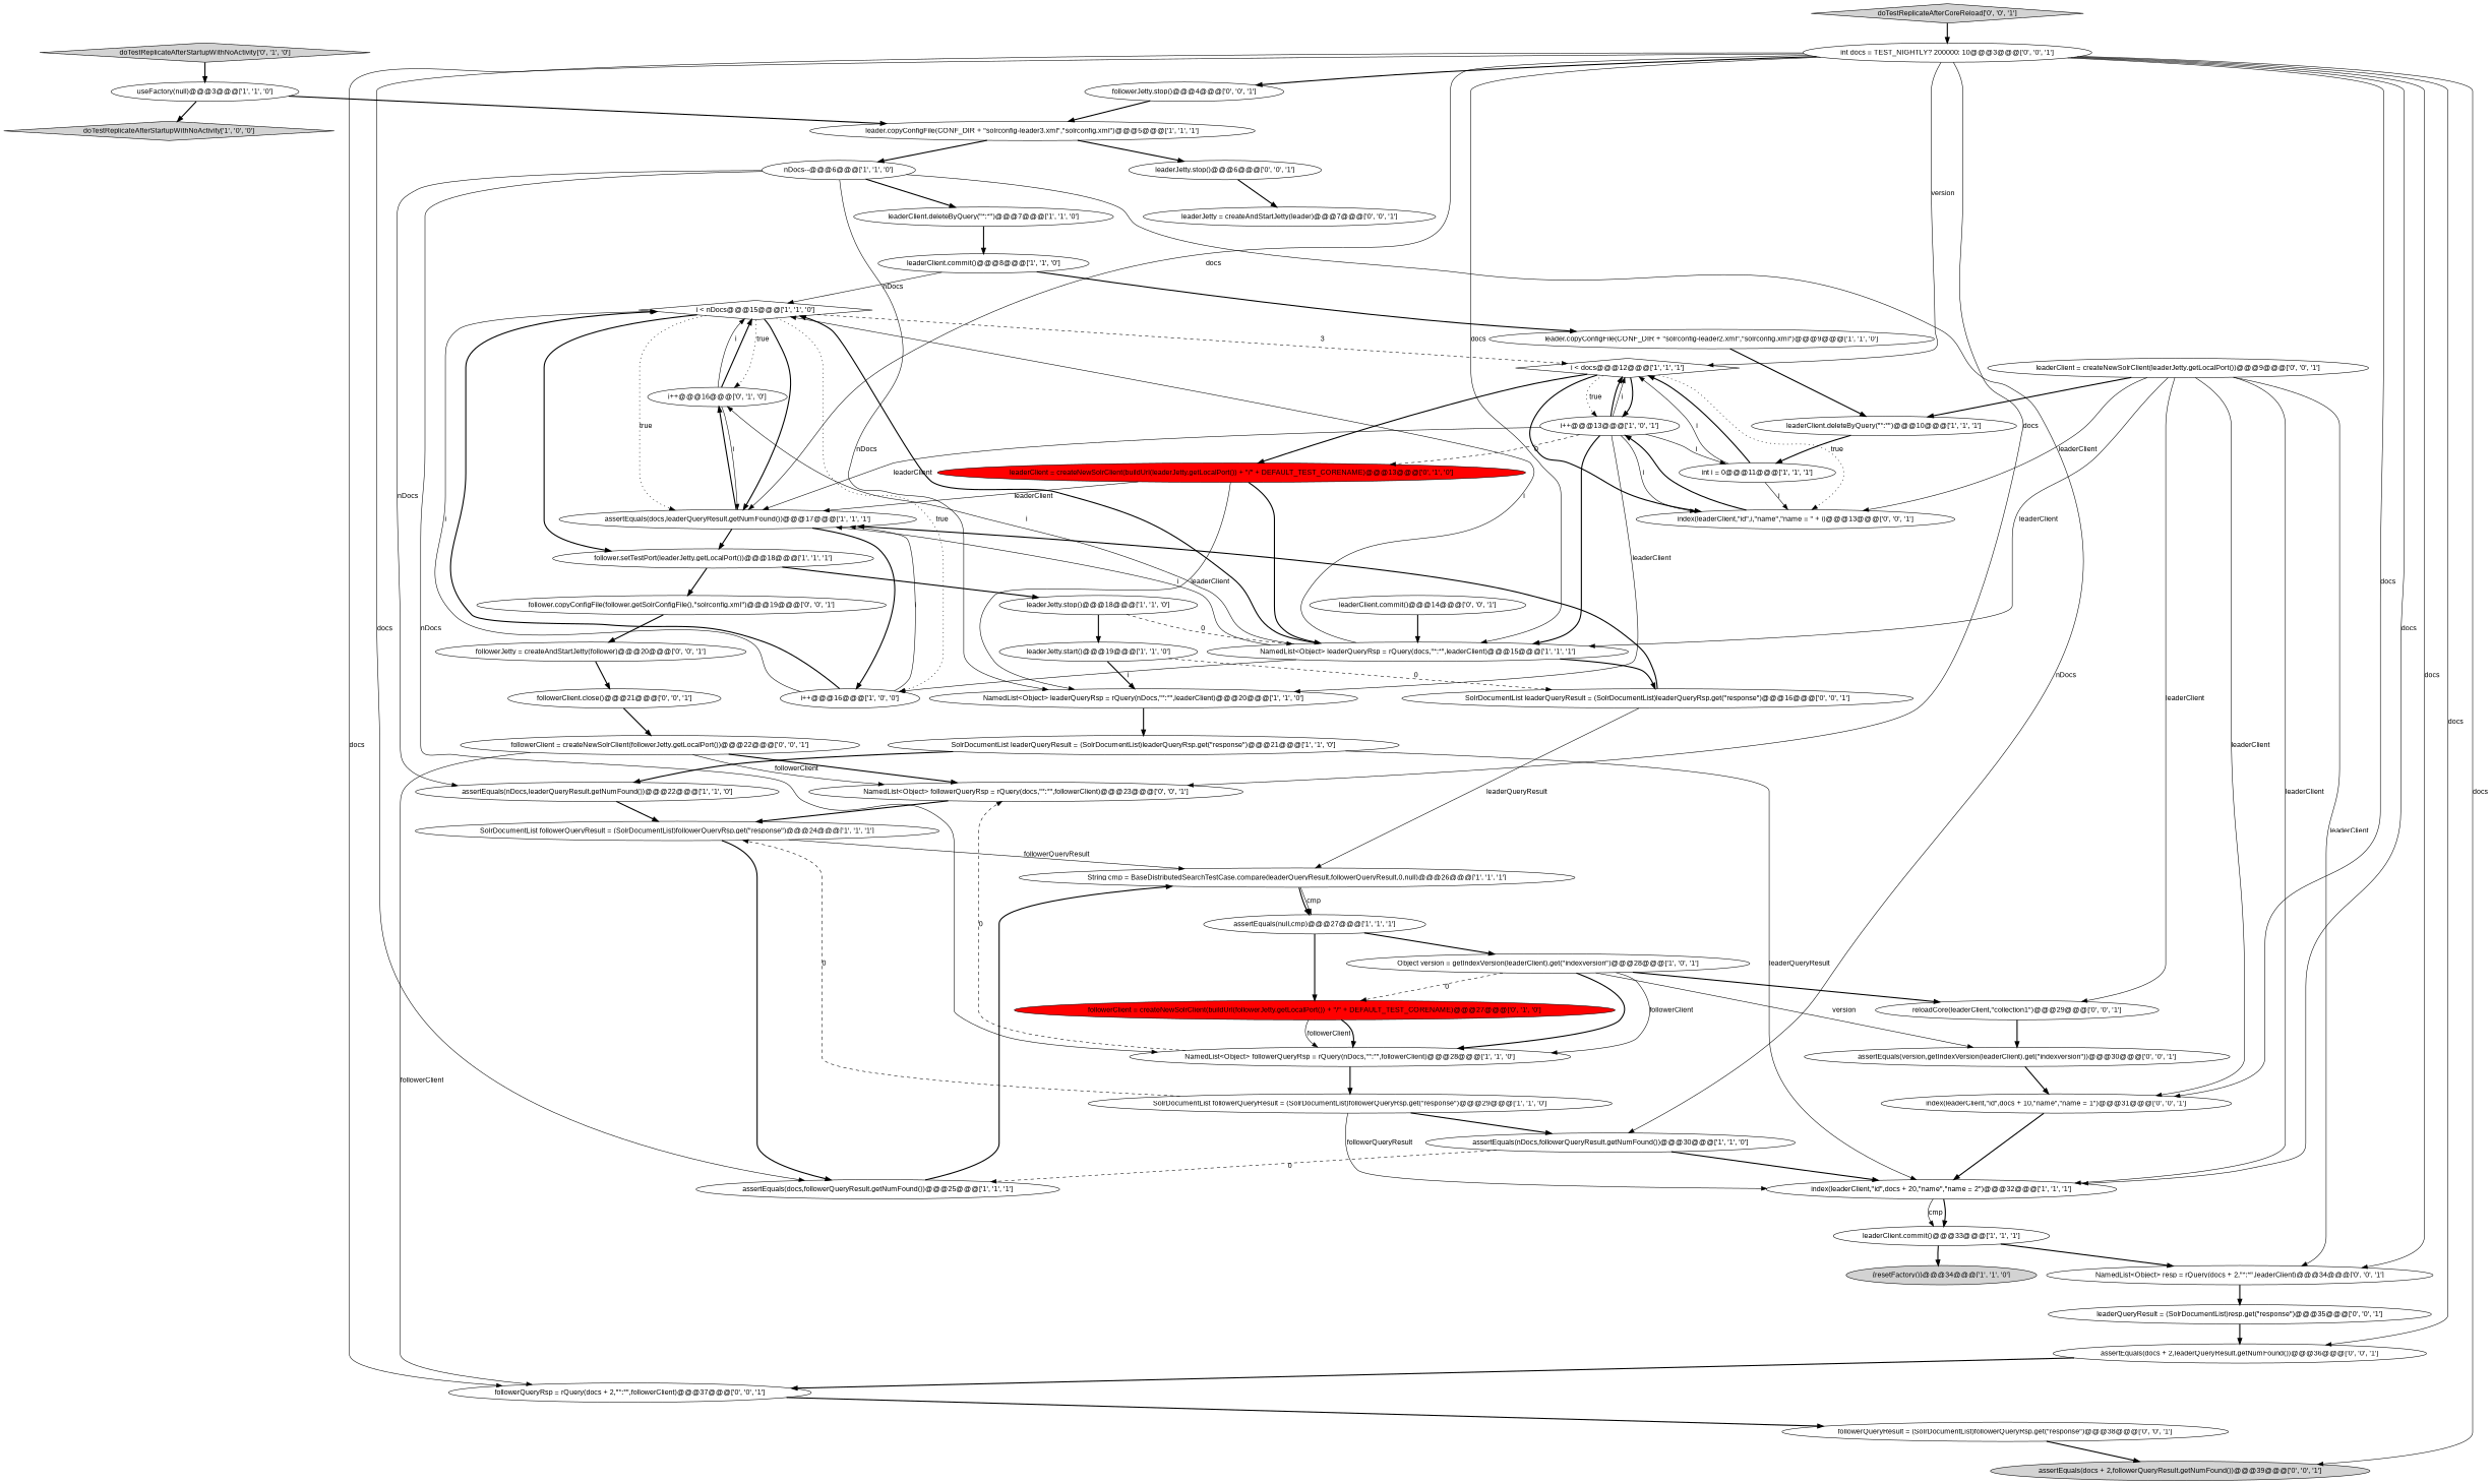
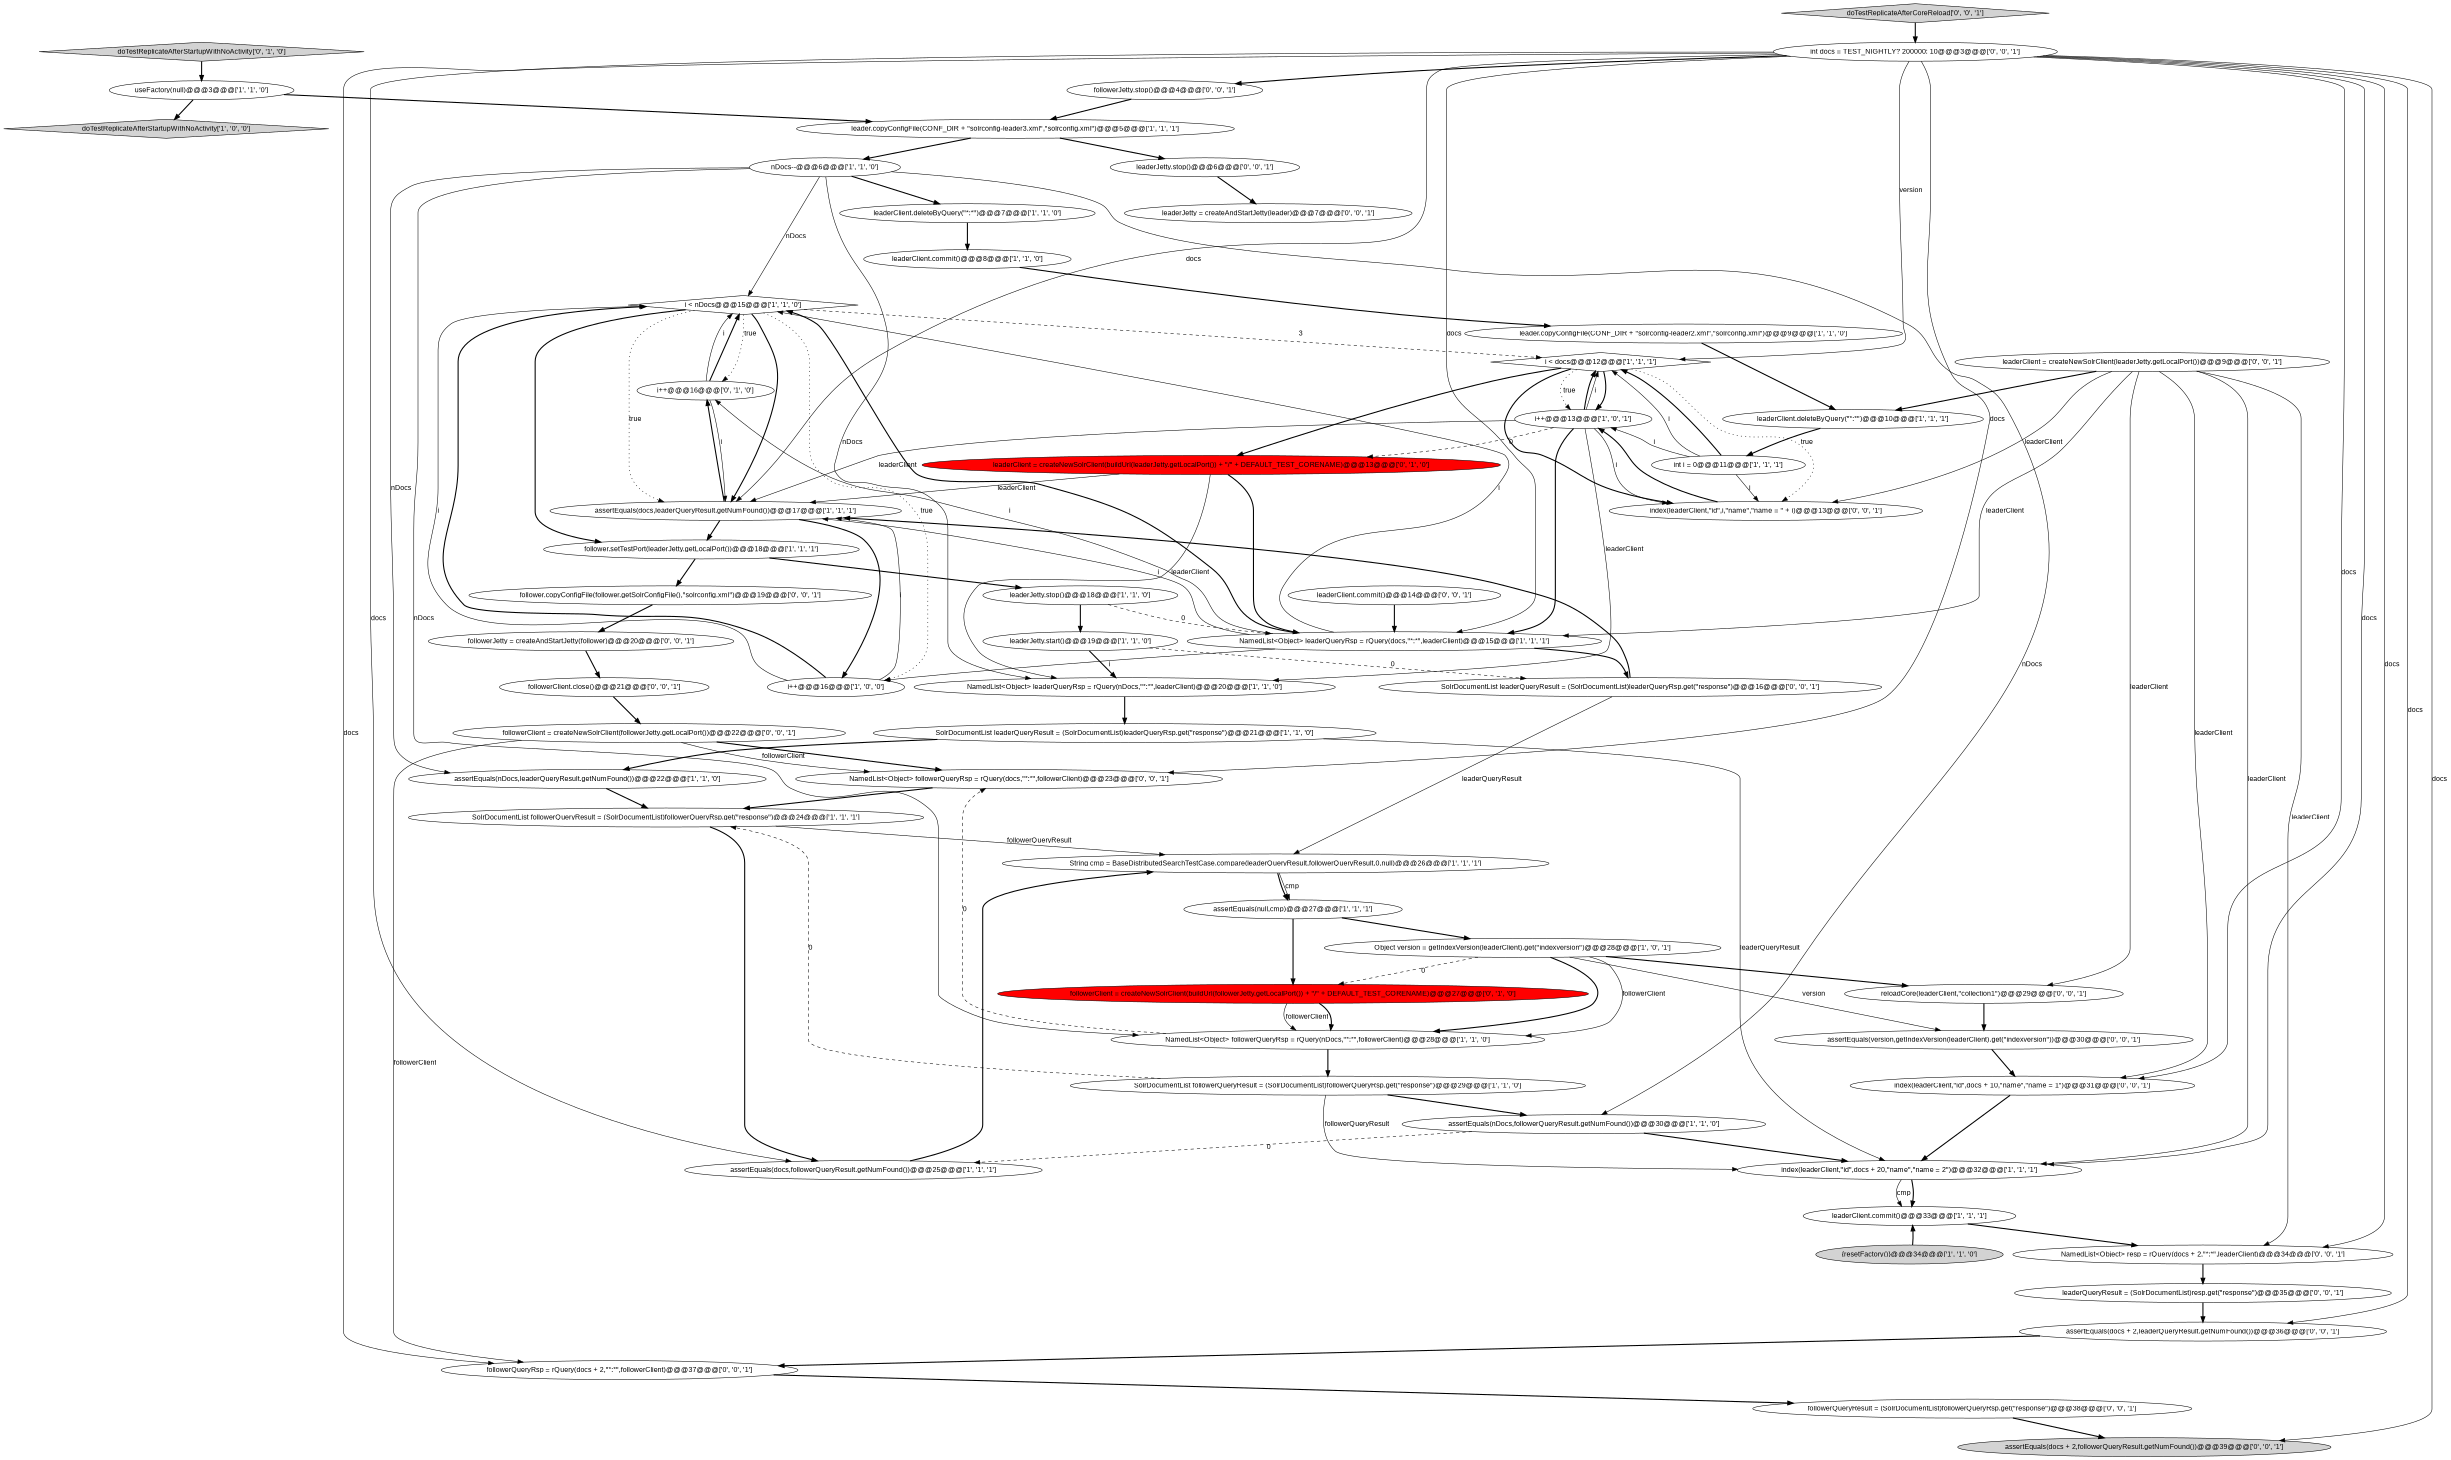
  digraph {
    fontname="Liberation Sans"
    node [fillcolor=white fontname="Liberation Sans" shape=ellipse style=filled]
    edge [fontname="Liberation Sans" style=bold]
    n1 [label="i < nDocs@@@15@@@['1', '1', '0']" shape=diamond]
    n2 [label="i++@@@16@@@['0', '1', '0']"]
    n3 [label="i++@@@16@@@['1', '0', '0']"]
    n4 [label="i < docs@@@12@@@['1', '1', '1']" shape=diamond]
    n5 [label="follower.setTestPort(leaderJetty.getLocalPort())@@@18@@@['1', '1', '1']"]
    n6 [label="assertEquals(docs,leaderQueryResult.getNumFound())@@@17@@@['1', '1', '1']"]
    n7 [label="i++@@@13@@@['1', '0', '1']"]
    n8 [fillcolor=red label="leaderClient = createNewSolrClient(buildUrl(leaderJetty.getLocalPort()) + \"/\" + DEFAULT_TEST_CORENAME)@@@13@@@['0', '1', '0']"]
    n9 [label="index(leaderClient,\"id\",i,\"name\",\"name = \" + i)@@@13@@@['0', '0', '1']"]
    n10 [label="follower.copyConfigFile(follower.getSolrConfigFile(),\"solrconfig.xml\")@@@19@@@['0', '0', '1']"]
    n11 [label="leaderJetty.stop()@@@18@@@['1', '1', '0']"]
    n12 [label="leaderClient.commit()@@@8@@@['1', '1', '0']"]
    n13 [label="leader.copyConfigFile(CONF_DIR + \"solrconfig-leader2.xml\",\"solrconfig.xml\")@@@9@@@['1', '1', '0']"]
    n14 [label="leaderClient.deleteByQuery(\"*:*\")@@@10@@@['1', '1', '1']"]
    n15 [label="SolrDocumentList followerQueryResult = (SolrDocumentList)followerQueryRsp.get(\"response\")@@@24@@@['1', '1', '1']"]
    n16 [label="String cmp = BaseDistributedSearchTestCase.compare(leaderQueryResult,followerQueryResult,0,null)@@@26@@@['1', '1', '1']"]
    n17 [label="assertEquals(docs,followerQueryResult.getNumFound())@@@25@@@['1', '1', '1']"]
    n18 [label="assertEquals(null,cmp)@@@27@@@['1', '1', '1']"]
    n19 [fillcolor=lightgray label="doTestReplicateAfterStartupWithNoActivity['0', '1', '0']" shape=diamond]
    n20 [label="useFactory(null)@@@3@@@['1', '1', '0']"]
    n21 [fillcolor=lightgray label="doTestReplicateAfterStartupWithNoActivity['1', '0', '0']" shape=diamond]
    n22 [label="leader.copyConfigFile(CONF_DIR + \"solrconfig-leader3.xml\",\"solrconfig.xml\")@@@5@@@['1', '1', '1']"]
    n23 [label="index(leaderClient,\"id\",docs + 10,\"name\",\"name = 1\")@@@31@@@['0', '0', '1']"]
    n24 [label="index(leaderClient,\"id\",docs + 20,\"name\",\"name = 2\")@@@32@@@['1', '1', '1']"]
    n25 [label="leaderClient.commit()@@@33@@@['1', '1', '1']"]
    n26 [label="int i = 0@@@11@@@['1', '1', '1']"]
    n27 [label="leaderClient.commit()@@@14@@@['0', '0', '1']"]
    n28 [label="NamedList<Object> leaderQueryRsp = rQuery(docs,\"*:*\",leaderClient)@@@15@@@['1', '1', '1']"]
    n29 [label="SolrDocumentList leaderQueryResult = (SolrDocumentList)leaderQueryRsp.get(\"response\")@@@16@@@['0', '0', '1']"]
    n30 [label="NamedList<Object> resp = rQuery(docs + 2,\"*:*\",leaderClient)@@@34@@@['0', '0', '1']"]
    n31 [fillcolor=lightgray label="{resetFactory()}@@@34@@@['1', '1', '0']"]
    n32 [label="SolrDocumentList followerQueryResult = (SolrDocumentList)followerQueryRsp.get(\"response\")@@@29@@@['1', '1', '0']"]
    n33 [label="assertEquals(nDocs,followerQueryResult.getNumFound())@@@30@@@['1', '1', '0']"]
    n34 [label="leaderClient.deleteByQuery(\"*:*\")@@@7@@@['1', '1', '0']"]
    n35 [label="int docs = TEST_NIGHTLY? 200000: 10@@@3@@@['0', '0', '1']"]
    n36 [label="followerQueryRsp = rQuery(docs + 2,\"*:*\",followerClient)@@@37@@@['0', '0', '1']"]
    n37 [label="NamedList<Object> followerQueryRsp = rQuery(docs,\"*:*\",followerClient)@@@23@@@['0', '0', '1']"]
    n38 [label="assertEquals(docs + 2,leaderQueryResult.getNumFound())@@@36@@@['0', '0', '1']"]
    n39 [fillcolor=lightgray label="assertEquals(docs + 2,followerQueryResult.getNumFound())@@@39@@@['0', '0', '1']"]
    n40 [label="followerJetty.stop()@@@4@@@['0', '0', '1']"]
    n41 [label="leaderQueryResult = (SolrDocumentList)resp.get(\"response\")@@@35@@@['0', '0', '1']"]
    n42 [label="followerQueryResult = (SolrDocumentList)followerQueryRsp.get(\"response\")@@@38@@@['0', '0', '1']"]
    n43 [label="nDocs--@@@6@@@['1', '1', '0']"]
    n44 [label="assertEquals(nDocs,leaderQueryResult.getNumFound())@@@22@@@['1', '1', '0']"]
    n45 [label="NamedList<Object> followerQueryRsp = rQuery(nDocs,\"*:*\",followerClient)@@@28@@@['1', '1', '0']"]
    n46 [label="NamedList<Object> leaderQueryRsp = rQuery(nDocs,\"*:*\",leaderClient)@@@20@@@['1', '1', '0']"]
    n47 [label="SolrDocumentList leaderQueryResult = (SolrDocumentList)leaderQueryRsp.get(\"response\")@@@21@@@['1', '1', '0']"]
    n48 [label="Object version = getIndexVersion(leaderClient).get(\"indexversion\")@@@28@@@['1', '0', '1']"]
    n49 [fillcolor=red label="followerClient = createNewSolrClient(buildUrl(followerJetty.getLocalPort()) + \"/\" + DEFAULT_TEST_CORENAME)@@@27@@@['0', '1', '0']"]
    n50 [label="reloadCore(leaderClient,\"collection1\")@@@29@@@['0', '0', '1']"]
    n51 [label="assertEquals(version,getIndexVersion(leaderClient).get(\"indexversion\"))@@@30@@@['0', '0', '1']"]
    n52 [label="followerClient = createNewSolrClient(followerJetty.getLocalPort())@@@22@@@['0', '0', '1']"]
    n53 [label="followerJetty = createAndStartJetty(follower)@@@20@@@['0', '0', '1']"]
    n54 [label="followerClient.close()@@@21@@@['0', '0', '1']"]
    n55 [label="leaderClient = createNewSolrClient(leaderJetty.getLocalPort())@@@9@@@['0', '0', '1']"]
    n56 [label="leaderJetty.stop()@@@6@@@['0', '0', '1']"]
    n57 [label="leaderJetty = createAndStartJetty(leader)@@@7@@@['0', '0', '1']"]
    n58 [label="leaderJetty.start()@@@19@@@['1', '1', '0']"]
    n59 [fillcolor=lightgray label="doTestReplicateAfterCoreReload['0', '0', '1']" shape=diamond]
    n1 -> n2 [label=true style=dotted]
    n1 -> n3 [label=true style=dotted]
    n1 -> n4 [label=3 style=dashed]
    n1 -> n5
    n1 -> n6 [label=true style=dotted]
    n1 -> n6
    n2 -> n1
    n2 -> n1 [label=i style=solid]
    n2 -> n6 [label=i style=solid]
    n3 -> n1 [label=i style=solid]
    n3 -> n1
    n3 -> n6 [label=i style=solid]
    n4 -> n7
    n4 -> n7 [label=true style=dotted]
    n4 -> n8
    n4 -> n9 [label=true style=dotted]
    n4 -> n9
    n5 -> n10
    n5 -> n11
    n6 -> n2
    n6 -> n3
    n6 -> n5
    n7 -> n4
    n7 -> n4 [label=i style=solid]
    n7 -> n6 [label=leaderClient style=solid]
    n7 -> n8 [label=0 style=dashed]
    n7 -> n9 [label=i style=solid]
    n7 -> n28
    n7 -> n46 [label=leaderClient style=solid]
    n8 -> n6 [label=leaderClient style=solid]
    n8 -> n28
    n8 -> n46 [label=leaderClient style=solid]
    n9 -> n7
    n10 -> n53
    n11 -> n28 [label=0 style=dashed]
    n11 -> n58
    n12 -> n13
    n13 -> n14
    n14 -> n26
    n15 -> n16 [label=followerQueryResult style=solid]
    n15 -> n17
    n16 -> n18 [label=cmp style=solid]
    n16 -> n18
    n17 -> n16
    n18 -> n48
    n18 -> n49
    n19 -> n20
    n20 -> n21
    n20 -> n22
    n22 -> n43
    n22 -> n56
    n23 -> n24
    n24 -> n25
    n24 -> n25 [label=cmp style=solid]
    n25 -> n30
-   n25 -> n31
+   n31 -> n25
    n26 -> n4 [label=i style=solid]
    n26 -> n4
-   n7 -> n26 [label=i style=solid]
+   n26 -> n7 [label=i style=solid]
    n26 -> n9 [label=i style=solid]
    n27 -> n28
    n28 -> n1
    n28 -> n1 [label=i style=solid]
    n28 -> n2 [label=i style=solid]
    n28 -> n3 [label=i style=solid]
    n28 -> n6 [label=i style=solid]
    n28 -> n29
    n29 -> n6
    n29 -> n16 [label=leaderQueryResult style=solid]
    n30 -> n41
    n32 -> n15 [label=0 style=dashed]
    n32 -> n24 [label=followerQueryResult style=solid]
    n32 -> n33
    n33 -> n17 [label=0 style=dashed]
    n33 -> n24
    n34 -> n12
    n35 -> n4 [label=version style=solid]
    n35 -> n6 [label=docs style=solid]
    n35 -> n17 [label=docs style=solid]
    n35 -> n23 [label=docs style=solid]
    n35 -> n24 [label=docs style=solid]
    n35 -> n28 [label=docs style=solid]
    n35 -> n30 [label=docs style=solid]
    n35 -> n36 [label=docs style=solid]
    n35 -> n37 [label=docs style=solid]
    n35 -> n38 [label=docs style=solid]
    n35 -> n39 [label=docs style=solid]
    n35 -> n40
    n36 -> n42
    n37 -> n15
    n38 -> n36
    n40 -> n22
    n41 -> n38
    n42 -> n39
-   n12 -> n1 [label=nDocs style=solid]
+   n43 -> n1 [label=nDocs style=solid]
    n43 -> n33 [label=nDocs style=solid]
    n43 -> n34
    n43 -> n44 [label=nDocs style=solid]
    n43 -> n45 [label=nDocs style=solid]
    n43 -> n46 [label=nDocs style=solid]
    n44 -> n15
    n45 -> n32
    n45 -> n37 [label=0 style=dashed]
    n46 -> n47
    n47 -> n24 [label=leaderQueryResult style=solid]
    n47 -> n44
    n48 -> n45 [label=followerClient style=solid]
    n48 -> n45
    n48 -> n49 [label=0 style=dashed]
    n48 -> n50
    n48 -> n51 [label=version style=solid]
    n49 -> n45 [label=followerClient style=solid]
    n49 -> n45
    n50 -> n51
    n51 -> n23
    n52 -> n36 [label=followerClient style=solid]
    n52 -> n37
    n52 -> n37 [label=followerClient style=solid]
    n53 -> n54
    n54 -> n52
    n55 -> n9 [label=leaderClient style=solid]
    n55 -> n14
    n55 -> n23 [label=leaderClient style=solid]
    n55 -> n24 [label=leaderClient style=solid]
    n55 -> n28 [label=leaderClient style=solid]
    n55 -> n30 [label=leaderClient style=solid]
    n55 -> n50 [label=leaderClient style=solid]
    n56 -> n57
    n58 -> n29 [label=0 style=dashed]
    n58 -> n46
    n59 -> n35
  }
